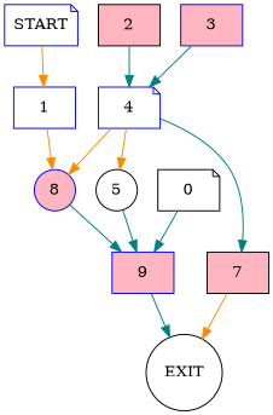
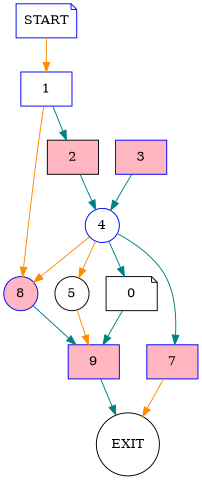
  digraph {
    node [color=blue fillcolor=white shape=box style=filled]
    edge [color=teal]
    n1 [label=START shape=note]
    1
    2 [color=black fillcolor=lightpink]
    8 [fillcolor=lightpink shape=circle]
    n5 [color=black label=EXIT shape=circle]
-   4 [shape=note]
+   4 [shape=circle]
    3 [fillcolor=lightpink]
    5 [color=black shape=circle]
    n9 [color=black label=0 shape=note]
-   7 [color=black fillcolor=lightpink]
+   7 [fillcolor=lightpink]
    9 [fillcolor=lightpink]
    n1 -> 1 [color=darkorange]
+   1 -> 2
    1 -> 8 [color=darkorange]
    2 -> 4
    8 -> 9
    4 -> 8 [color=darkorange]
    4 -> 5 [color=darkorange]
+   4 -> n9
    4 -> 7
    3 -> 4
-   5 -> 9
+   5 -> 9 [color=darkorange]
    n9 -> 9
    7 -> n5 [color=darkorange]
    9 -> n5
  }
